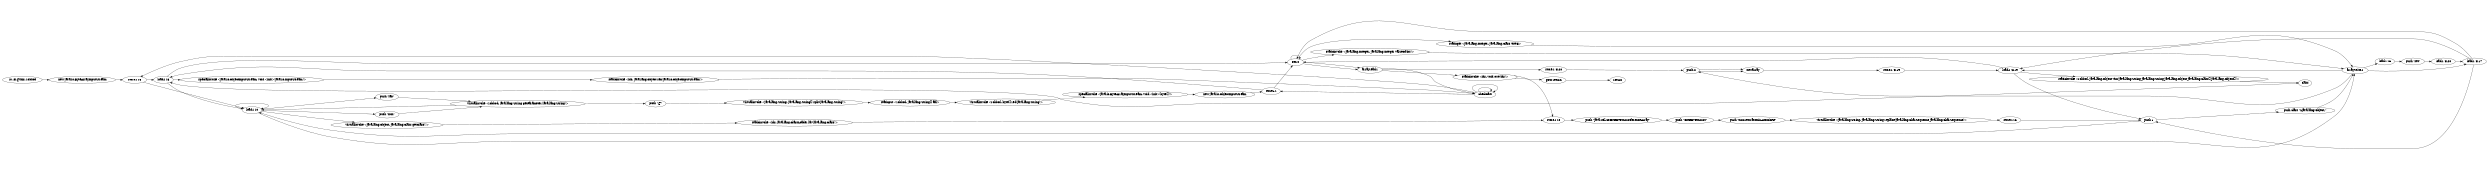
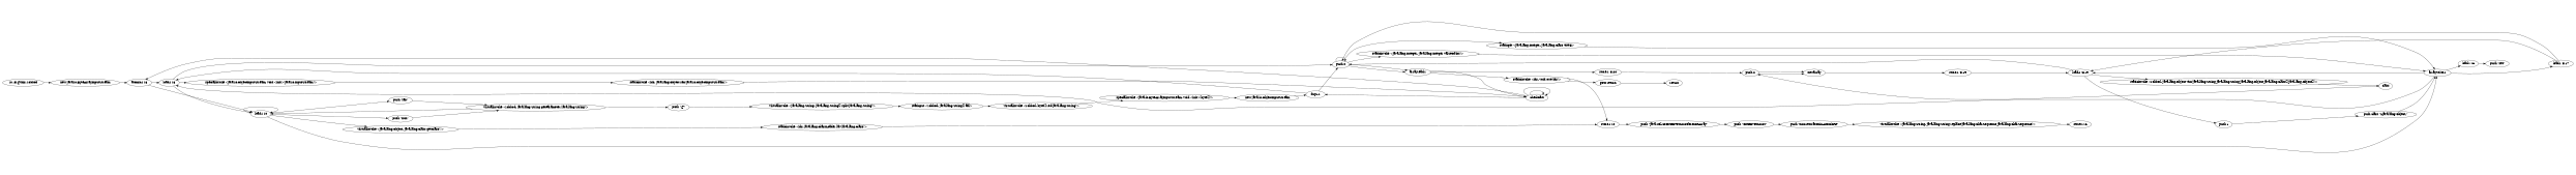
  digraph {
    rankdir=LR
    "r0 := @this: robbod"
    "new java.io.ByteArrayInputStream"
-   "store.r r3"
+   "store.r r3" [label="atomic.r r3"]
    "load.r r3"
    "load.r r0"
    "specialinvoke <java.io.ObjectInputStream: void <init>(java.io.InputStream)>"
-   "push 0" [label="sen 0"]
+   "push 0"
    "push \"nun\""
    "push \"lab\""
    "virtualinvoke <java.lang.Object: java.lang.Class getClass()>"
    "arraywrite.r"
    "staticinvoke <ids: java.lang.Object sen(java.io.ObjectInputStream)>"
    "arrayread.r"
    "staticget <java.lang.Integer: java.lang.Class TYPE>"
    "staticinvoke <java.lang.Integer: java.lang.Integer valueOf(int)>"
    "virtualinvoke <robbod: java.lang.String getParameter(java.lang.String)>"
    "staticinvoke <ids: java.lang.ClassLoader lav(java.lang.Class)>"
    "push 2"
    "load.r $r17"
    "load.r $r19"
    "load.r r6"
    "push \"@\""
    "virtualinvoke <java.lang.String: java.lang.String[] split(java.lang.String)>"
    "staticput <robbod: java.lang.String[] aal>"
    "virtualinvoke <robbod: byte[] red(java.lang.String)>"
    "specialinvoke <java.io.ByteArrayInputStream: void <init>(byte[])>"
    "new java.io.ObjectInputStream"
-   "dup1.r" [label="store1.r"]
+   "dup1.r"
    checkcast
    "store.r $r20"
    "staticinvoke <ids: void owe(ids)>"
    "store.r r0"
    "goto return"
    "push \"java.util.coQN#Bv5tn222tferenceArray\""
    "push \"QN#Bv5tn222t\""
    "push \"ncurrent.atomic.AtomicRe\""
    "virtualinvoke <java.lang.String: java.lang.String replace(java.lang.CharSequence,java.lang.CharSequence)>"
    "store.r r6"
    "push 1"
    "push class \"Ljava/lang/Object;\""
    newarray
    "store.r $r19"
    "staticinvoke <robbod: java.lang.Object vim(java.lang.String,java.lang.String,java.lang.Object,java.lang.Class[],java.lang.Object[])>"
    "push \"set\""
    n45 [label=class]
-   "load.r $r20"
    return
    "r0 := @this: robbod" -> "new java.io.ByteArrayInputStream"
    "new java.io.ByteArrayInputStream" -> "store.r r3"
    "store.r r3" -> "load.r r3"
    "store.r r3" -> "load.r r0"
    "load.r r3" -> "load.r r0"
    "load.r r3" -> "specialinvoke <java.io.ObjectInputStream: void <init>(java.io.InputStream)>"
    "load.r r3" -> "push 0"
    "load.r r0" -> "load.r r0"
    "load.r r0" -> "push \"nun\""
    "load.r r0" -> "push \"lab\""
    "load.r r0" -> "virtualinvoke <java.lang.Object: java.lang.Class getClass()>"
    "load.r r0" -> "arraywrite.r"
    "specialinvoke <java.io.ObjectInputStream: void <init>(java.io.InputStream)>" -> "staticinvoke <ids: java.lang.Object sen(java.io.ObjectInputStream)>"
    "push 0" -> "push 0"
    "push 0" -> "arrayread.r"
    "push 0" -> "arrayread.r"
    "push 0" -> "staticget <java.lang.Integer: java.lang.Class TYPE>"
    "push 0" -> "staticinvoke <java.lang.Integer: java.lang.Integer valueOf(int)>"
    "push \"nun\"" -> "virtualinvoke <robbod: java.lang.String getParameter(java.lang.String)>"
    "push \"lab\"" -> "virtualinvoke <robbod: java.lang.String getParameter(java.lang.String)>"
    "virtualinvoke <java.lang.Object: java.lang.Class getClass()>" -> "staticinvoke <ids: java.lang.ClassLoader lav(java.lang.Class)>"
    "arraywrite.r" -> "push 2"
    "arraywrite.r" -> "load.r $r17"
    "arraywrite.r" -> "load.r $r19"
    "arraywrite.r" -> "load.r r6"
    "staticinvoke <ids: java.lang.Object sen(java.io.ObjectInputStream)>" -> checkcast
    "arrayread.r" -> checkcast
    "arrayread.r" -> "store.r $r20"
    "arrayread.r" -> "staticinvoke <ids: void owe(ids)>"
    "staticget <java.lang.Integer: java.lang.Class TYPE>" -> "arraywrite.r"
    "staticinvoke <java.lang.Integer: java.lang.Integer valueOf(int)>" -> "arraywrite.r"
    "virtualinvoke <robbod: java.lang.String getParameter(java.lang.String)>" -> "load.r r0"
    "virtualinvoke <robbod: java.lang.String getParameter(java.lang.String)>" -> "push \"@\""
    "staticinvoke <ids: java.lang.ClassLoader lav(java.lang.Class)>" -> "store.r r0"
    "push 2" -> newarray
    "push 2" -> newarray
    "load.r $r17" -> "push 0"
    "load.r $r17" -> "load.r $r19"
-   "load.r $r17" -> "push 1"
    "load.r $r19" -> "push 0"
    "load.r $r19" -> "push 1"
    "load.r $r19" -> "staticinvoke <robbod: java.lang.Object vim(java.lang.String,java.lang.String,java.lang.Object,java.lang.Class[],java.lang.Object[])>"
    "load.r r6" -> "push \"set\""
    "push \"@\"" -> "virtualinvoke <java.lang.String: java.lang.String[] split(java.lang.String)>"
    "virtualinvoke <java.lang.String: java.lang.String[] split(java.lang.String)>" -> "staticput <robbod: java.lang.String[] aal>"
    "staticput <robbod: java.lang.String[] aal>" -> "virtualinvoke <robbod: byte[] red(java.lang.String)>"
    "virtualinvoke <robbod: byte[] red(java.lang.String)>" -> "specialinvoke <java.io.ByteArrayInputStream: void <init>(byte[])>"
    "specialinvoke <java.io.ByteArrayInputStream: void <init>(byte[])>" -> "new java.io.ObjectInputStream"
    "new java.io.ObjectInputStream" -> "dup1.r"
    "dup1.r" -> "load.r r3"
    "dup1.r" -> "push 0"
    checkcast -> "store.r r3"
    checkcast -> "dup1.r"
    checkcast -> checkcast
    checkcast -> checkcast
    "store.r $r20" -> "push 2"
    "staticinvoke <ids: void owe(ids)>" -> "store.r r0"
    "staticinvoke <ids: void owe(ids)>" -> "goto return"
    "store.r r0" -> "push \"java.util.coQN#Bv5tn222tferenceArray\""
    "goto return" -> return
    "push \"java.util.coQN#Bv5tn222tferenceArray\"" -> "push \"QN#Bv5tn222t\""
    "push \"QN#Bv5tn222t\"" -> "push \"ncurrent.atomic.AtomicRe\""
    "push \"ncurrent.atomic.AtomicRe\"" -> "virtualinvoke <java.lang.String: java.lang.String replace(java.lang.CharSequence,java.lang.CharSequence)>"
    "virtualinvoke <java.lang.String: java.lang.String replace(java.lang.CharSequence,java.lang.CharSequence)>" -> "store.r r6"
-   "store.r r6" -> "push 1"
-   "push 1" -> "load.r r0"
    "push 1" -> "push class \"Ljava/lang/Object;\""
    "push class \"Ljava/lang/Object;\"" -> "arraywrite.r"
    newarray -> "store.r $r19"
    "store.r $r19" -> "load.r $r19"
    "staticinvoke <robbod: java.lang.Object vim(java.lang.String,java.lang.String,java.lang.Object,java.lang.Class[],java.lang.Object[])>" -> n45
-   "push \"set\"" -> "load.r $r20"
    n45 -> "load.r r3"
-   "load.r $r20" -> "load.r $r17"
  }
